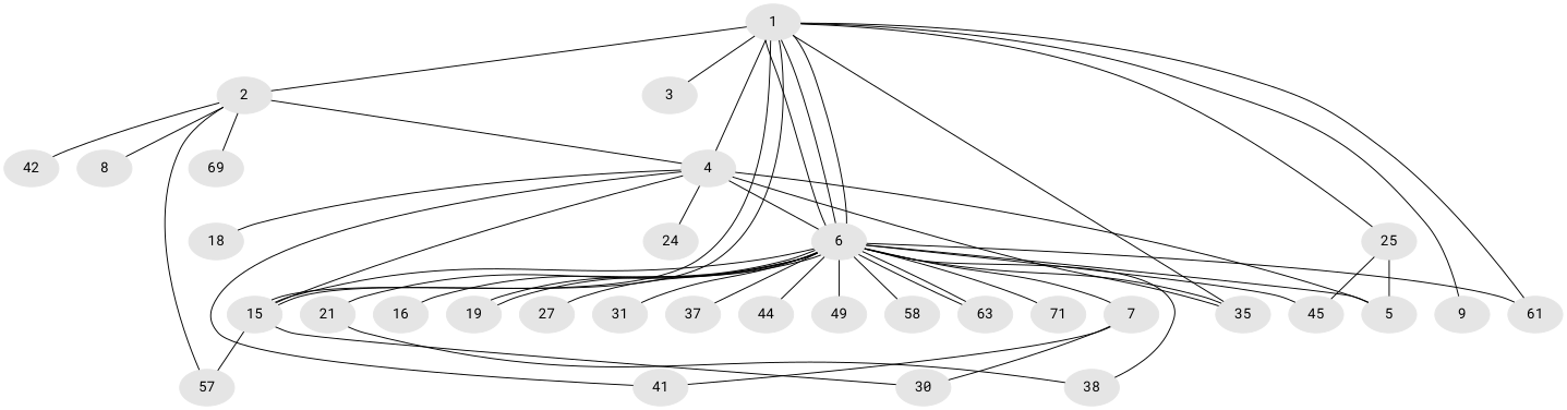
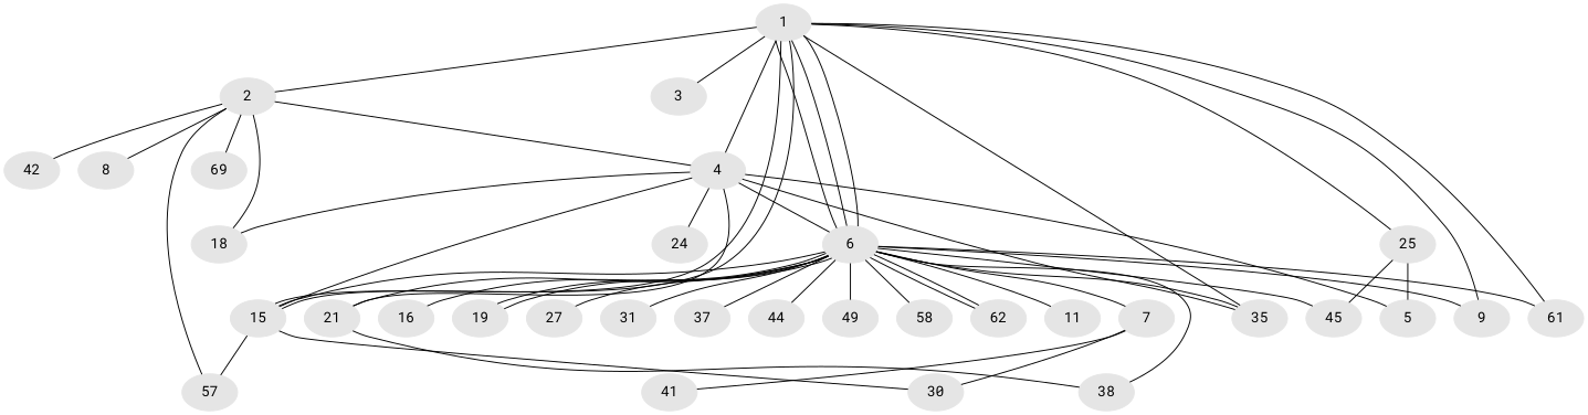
  graph {
    fontname="Roboto Mono"
    node [color=gray90 fontname="Roboto Mono" style=filled]
    edge [fontname="Roboto Mono"]
    1
    2
    3
    4 [super="+36+62+39+17+14"]
    6 [super="+12+13+43"]
    9 [super="+70"]
    15 [super="+51"]
    25
    35 [super="+46"]
    61
    8
    18 [super="+32"]
    42
    57 [super="+60"]
    69
    5 [super="+26"]
    21 [super="+28"]
    24
    7 [super="+71+22"]
-   11 [label=71]
+   11
    16
    19 [super="+67"]
    27
    31
    37 [super="+47"]
    38
    44
    45
    49
    58
-   63
+   63 [label=62]
    30
    41
    1 -- 2
    1 -- 3
    1 -- 4 [weight=5]
    1 -- 6 [weight=2]
    1 -- 6
    1 -- 6
    1 -- 9
    1 -- 15
    1 -- 15
    1 -- 25
    1 -- 35
    1 -- 61
    2 -- 4 [weight=2]
    2 -- 8
+   2 -- 18
    2 -- 42
    2 -- 57
    2 -- 69
    4 -- 6 [weight=5]
    4 -- 15
    4 -- 35
    4 -- 18
    4 -- 5 [weight=2]
-   4 -- 41
+   4 -- 21
    4 -- 24
-   6 -- 5
+   6 -- 9
    6 -- 15
    6 -- 35
    6 -- 61
    6 -- 21
    6 -- 7
    6 -- 11
    6 -- 16
    6 -- 19
    6 -- 19
    6 -- 27
    6 -- 31
    6 -- 37
    6 -- 38
    6 -- 44
    6 -- 45
    6 -- 49
    6 -- 58
    6 -- 63
    6 -- 63
    15 -- 57
    15 -- 30
    25 -- 5 [weight=3]
    25 -- 45
    21 -- 38
    7 -- 30
    7 -- 41
  }
